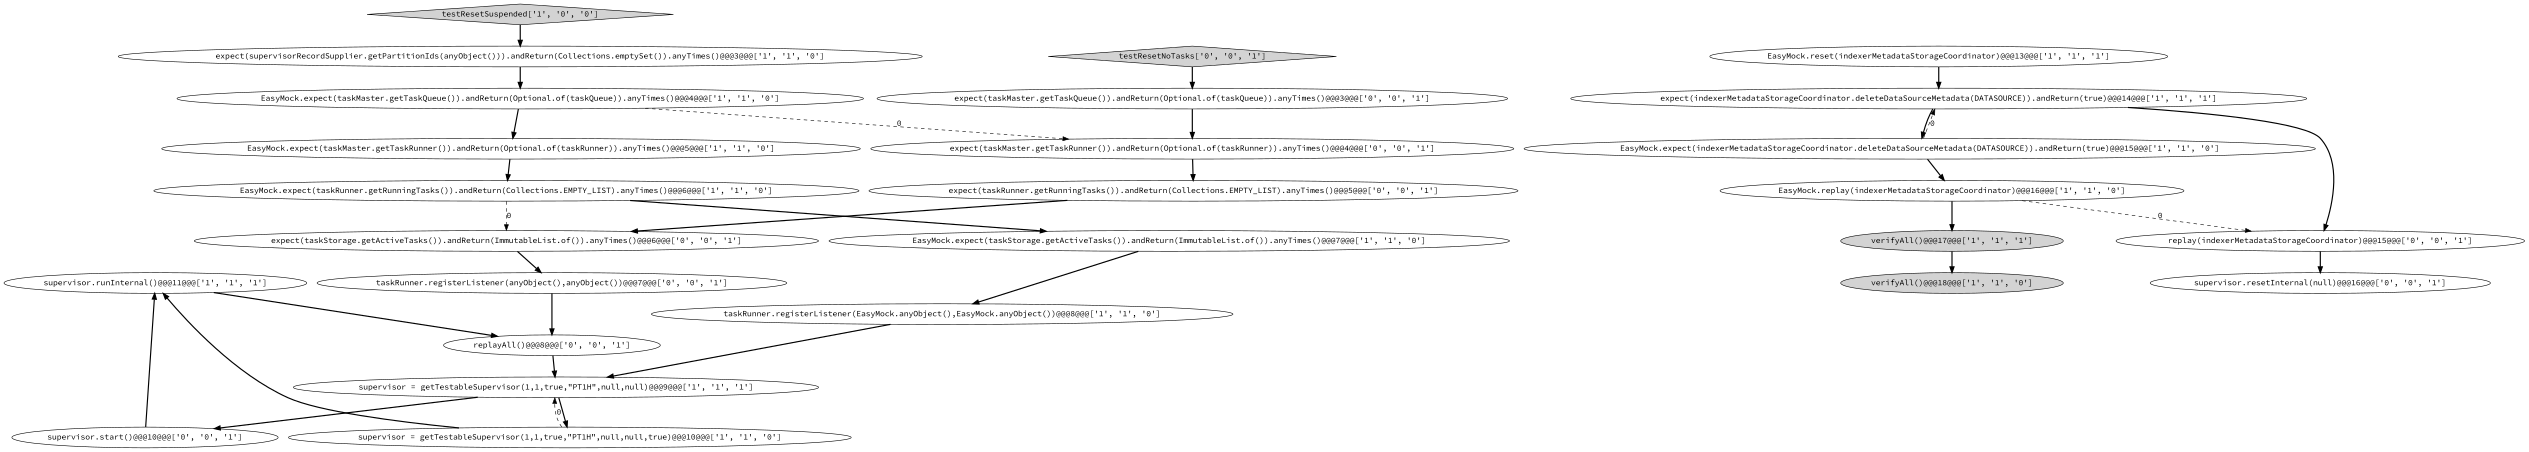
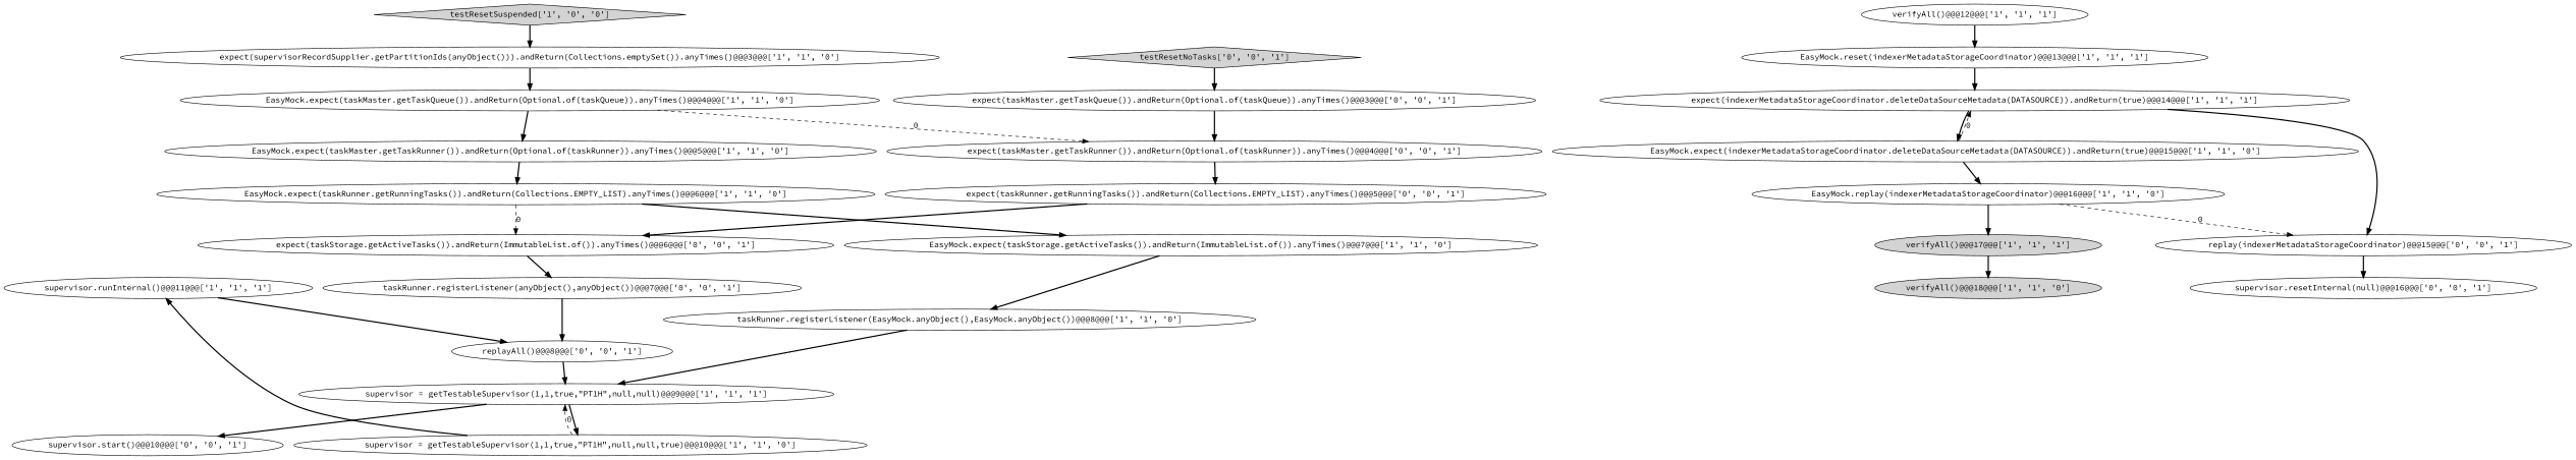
  digraph {
    fontname="Source Code Pro"
    node [fillcolor=white fontname="Source Code Pro" shape=ellipse style=filled]
    edge [fontname="Source Code Pro" style=bold]
    n1 [label="supervisor.runInternal()@@@11@@@['1', '1', '1']"]
    n2 [label="replayAll()@@@8@@@['0', '0', '1']"]
+   n3 [label="verifyAll()@@@12@@@['1', '1', '1']"]
    n4 [label="EasyMock.reset(indexerMetadataStorageCoordinator)@@@13@@@['1', '1', '1']"]
    n5 [label="expect(indexerMetadataStorageCoordinator.deleteDataSourceMetadata(DATASOURCE)).andReturn(true)@@@14@@@['1', '1', '1']"]
    n6 [label="EasyMock.expect(indexerMetadataStorageCoordinator.deleteDataSourceMetadata(DATASOURCE)).andReturn(true)@@@15@@@['1', '1', '0']"]
    n7 [label="replay(indexerMetadataStorageCoordinator)@@@15@@@['0', '0', '1']"]
    n8 [label="expect(taskRunner.getRunningTasks()).andReturn(Collections.EMPTY_LIST).anyTimes()@@@5@@@['0', '0', '1']"]
    n9 [label="expect(taskStorage.getActiveTasks()).andReturn(ImmutableList.of()).anyTimes()@@@6@@@['0', '0', '1']"]
    n10 [label="taskRunner.registerListener(anyObject(),anyObject())@@@7@@@['0', '0', '1']"]
    n11 [label="EasyMock.expect(taskStorage.getActiveTasks()).andReturn(ImmutableList.of()).anyTimes()@@@7@@@['1', '1', '0']"]
    n12 [label="taskRunner.registerListener(EasyMock.anyObject(),EasyMock.anyObject())@@@8@@@['1', '1', '0']"]
    n13 [label="supervisor = getTestableSupervisor(1,1,true,\"PT1H\",null,null)@@@9@@@['1', '1', '1']"]
    n14 [label="EasyMock.expect(taskMaster.getTaskRunner()).andReturn(Optional.of(taskRunner)).anyTimes()@@@5@@@['1', '1', '0']"]
    n15 [label="EasyMock.expect(taskRunner.getRunningTasks()).andReturn(Collections.EMPTY_LIST).anyTimes()@@@6@@@['1', '1', '0']"]
    n16 [label="supervisor.start()@@@10@@@['0', '0', '1']"]
    n17 [label="supervisor = getTestableSupervisor(1,1,true,\"PT1H\",null,null,true)@@@10@@@['1', '1', '0']"]
    n18 [label="EasyMock.replay(indexerMetadataStorageCoordinator)@@@16@@@['1', '1', '0']"]
    n19 [fillcolor=lightgray label="verifyAll()@@@17@@@['1', '1', '1']"]
    n20 [fillcolor=lightgray label="verifyAll()@@@18@@@['1', '1', '0']"]
    n21 [label="supervisor.resetInternal(null)@@@16@@@['0', '0', '1']"]
    n22 [label="expect(supervisorRecordSupplier.getPartitionIds(anyObject())).andReturn(Collections.emptySet()).anyTimes()@@@3@@@['1', '1', '0']"]
    n23 [label="EasyMock.expect(taskMaster.getTaskQueue()).andReturn(Optional.of(taskQueue)).anyTimes()@@@4@@@['1', '1', '0']"]
    n24 [fillcolor=lightgray label="testResetSuspended['1', '0', '0']" shape=diamond]
    n25 [label="expect(taskMaster.getTaskRunner()).andReturn(Optional.of(taskRunner)).anyTimes()@@@4@@@['0', '0', '1']"]
    n26 [label="expect(taskMaster.getTaskQueue()).andReturn(Optional.of(taskQueue)).anyTimes()@@@3@@@['0', '0', '1']"]
    n27 [fillcolor=lightgray label="testResetNoTasks['0', '0', '1']" shape=diamond]
    n1 -> n2
    n2 -> n13
+   n3 -> n4
    n4 -> n5
    n5 -> n6
    n5 -> n7
    n6 -> n5 [label=0 style=dashed]
    n6 -> n18
    n7 -> n21
    n8 -> n9
    n9 -> n10
    n10 -> n2
    n11 -> n12
    n12 -> n13
    n13 -> n16
    n13 -> n17
    n14 -> n15
    n15 -> n9 [label=0 style=dashed]
    n15 -> n11
-   n16 -> n1
    n17 -> n1
    n17 -> n13 [label=0 style=dashed]
    n18 -> n7 [label=0 style=dashed]
    n18 -> n19
    n19 -> n20
    n22 -> n23
    n23 -> n14
    n23 -> n25 [label=0 style=dashed]
    n24 -> n22
    n25 -> n8
    n26 -> n25
    n27 -> n26
  }
